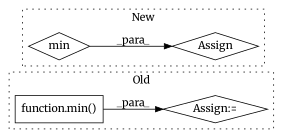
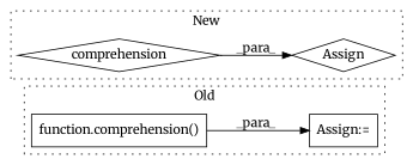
  digraph {
    fontname=Merriweather
    rankdir=LR
    node [fontname=Merriweather l=3 shape=box]
    edge [fontname=Merriweather]
-   n1 [a=75 l="4,44" label="function.min()" s="2430,2455"]
-   n2 [a=68 label="Assign:=" s=2427 shape=diamond]
+   n1 [a=75 l="4,44" label="function.comprehension()" s="2430,2455"]
+   n2 [a=68 label="Assign:=" s=2427]
    n3 [a=55 l=5 label=Assign s=5671 shape=diamond]
-   n4 [a=45 label=min s=5701 shape=diamond]
+   n4 [a=45 label=comprehension s=5701 shape=diamond]
    subgraph cluster_1 {
      label=Old
      style=dotted
      n1
      n2
    }
    subgraph cluster_2 {
      label=New
      style=dotted
      n3
      n4
    }
    n1 -> n2 [label=_para_]
    n4 -> n3 [label=_para_]
  }
